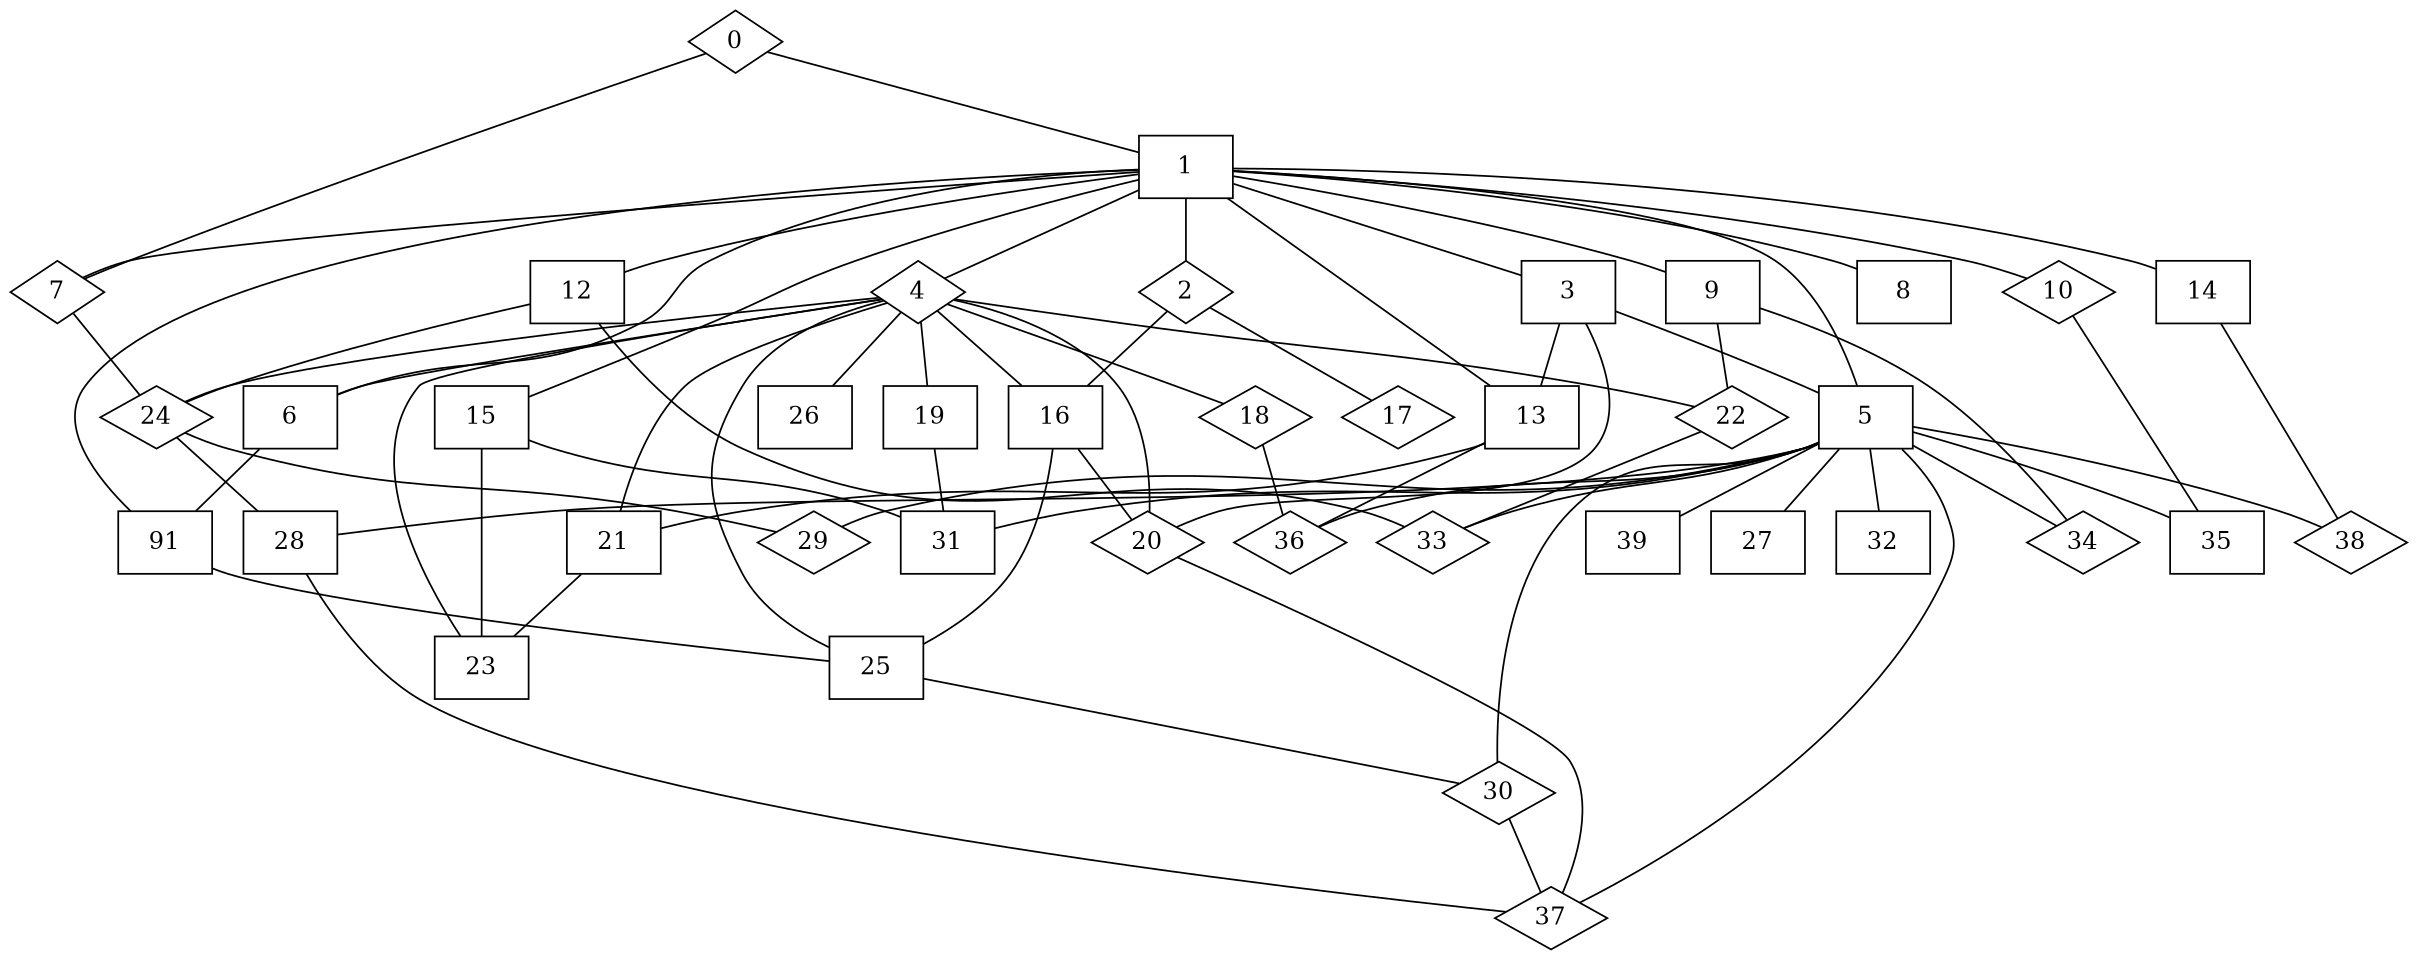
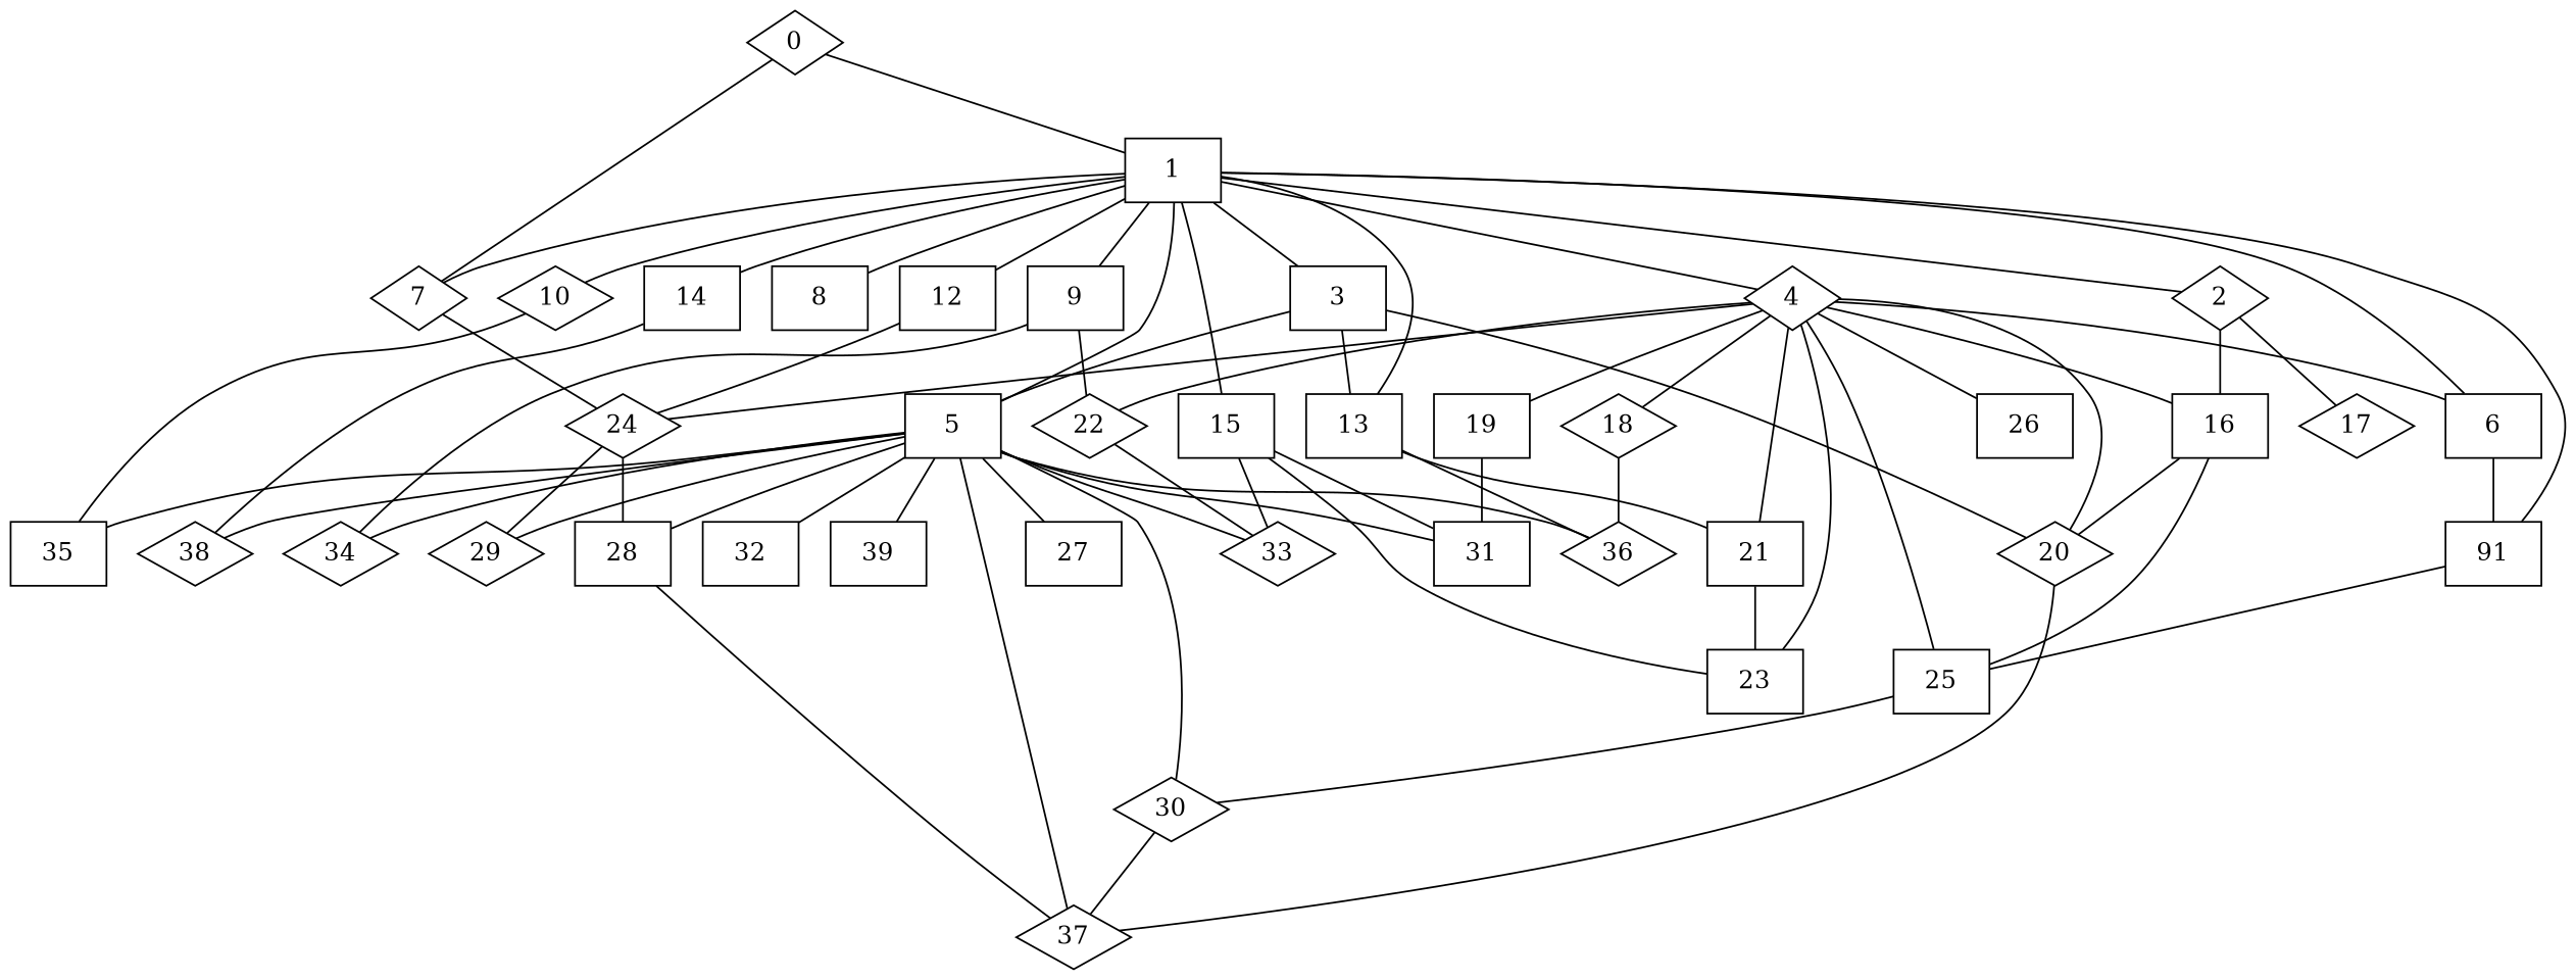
  graph {
    node [shape=box]
    0 [shape=diamond]
    1
    7 [shape=diamond]
    2 [shape=diamond]
    3
    4 [shape=diamond]
    5
    6
    8
    9
    10 [shape=diamond]
    n12 [label=91]
    12
    13
    14
    15
    24 [shape=diamond]
    16
    17 [shape=diamond]
    20 [shape=diamond]
    18 [shape=diamond]
    19
    21
    22 [shape=diamond]
    23
    25
    26
    32
    34 [shape=diamond]
    35
    36 [shape=diamond]
    37 [shape=diamond]
    38 [shape=diamond]
    33 [shape=diamond]
    39
    27
    28
    29 [shape=diamond]
    30 [shape=diamond]
    31
    0 -- 1
    0 -- 7
    1 -- 7
    1 -- 2
    1 -- 3
    1 -- 4
    1 -- 5
    1 -- 6
    1 -- 8
    1 -- 9
    1 -- 10
    1 -- n12
    1 -- 12
    1 -- 13
    1 -- 14
    1 -- 15
    7 -- 24
    2 -- 16
    2 -- 17
    3 -- 5
    3 -- 13
    3 -- 20
    4 -- 6
    4 -- 24
    4 -- 16
    4 -- 20
    4 -- 18
    4 -- 19
    4 -- 21
    4 -- 22
    4 -- 23
    4 -- 25
    4 -- 26
    5 -- 32
    5 -- 34
    5 -- 35
    5 -- 36
    5 -- 37
    5 -- 38
    5 -- 33
    5 -- 39
    5 -- 27
    5 -- 28
    5 -- 29
    5 -- 30
    5 -- 31
    6 -- n12
    9 -- 22
    9 -- 34
    10 -- 35
    n12 -- 25
    12 -- 24
-   12 -- 33
+   15 -- 33
    13 -- 21
    13 -- 36
    14 -- 38
    15 -- 23
    15 -- 31
    24 -- 28
    24 -- 29
    16 -- 20
    16 -- 25
    20 -- 37
    18 -- 36
    19 -- 31
    21 -- 23
    22 -- 33
    25 -- 30
    28 -- 37
    30 -- 37
  }
